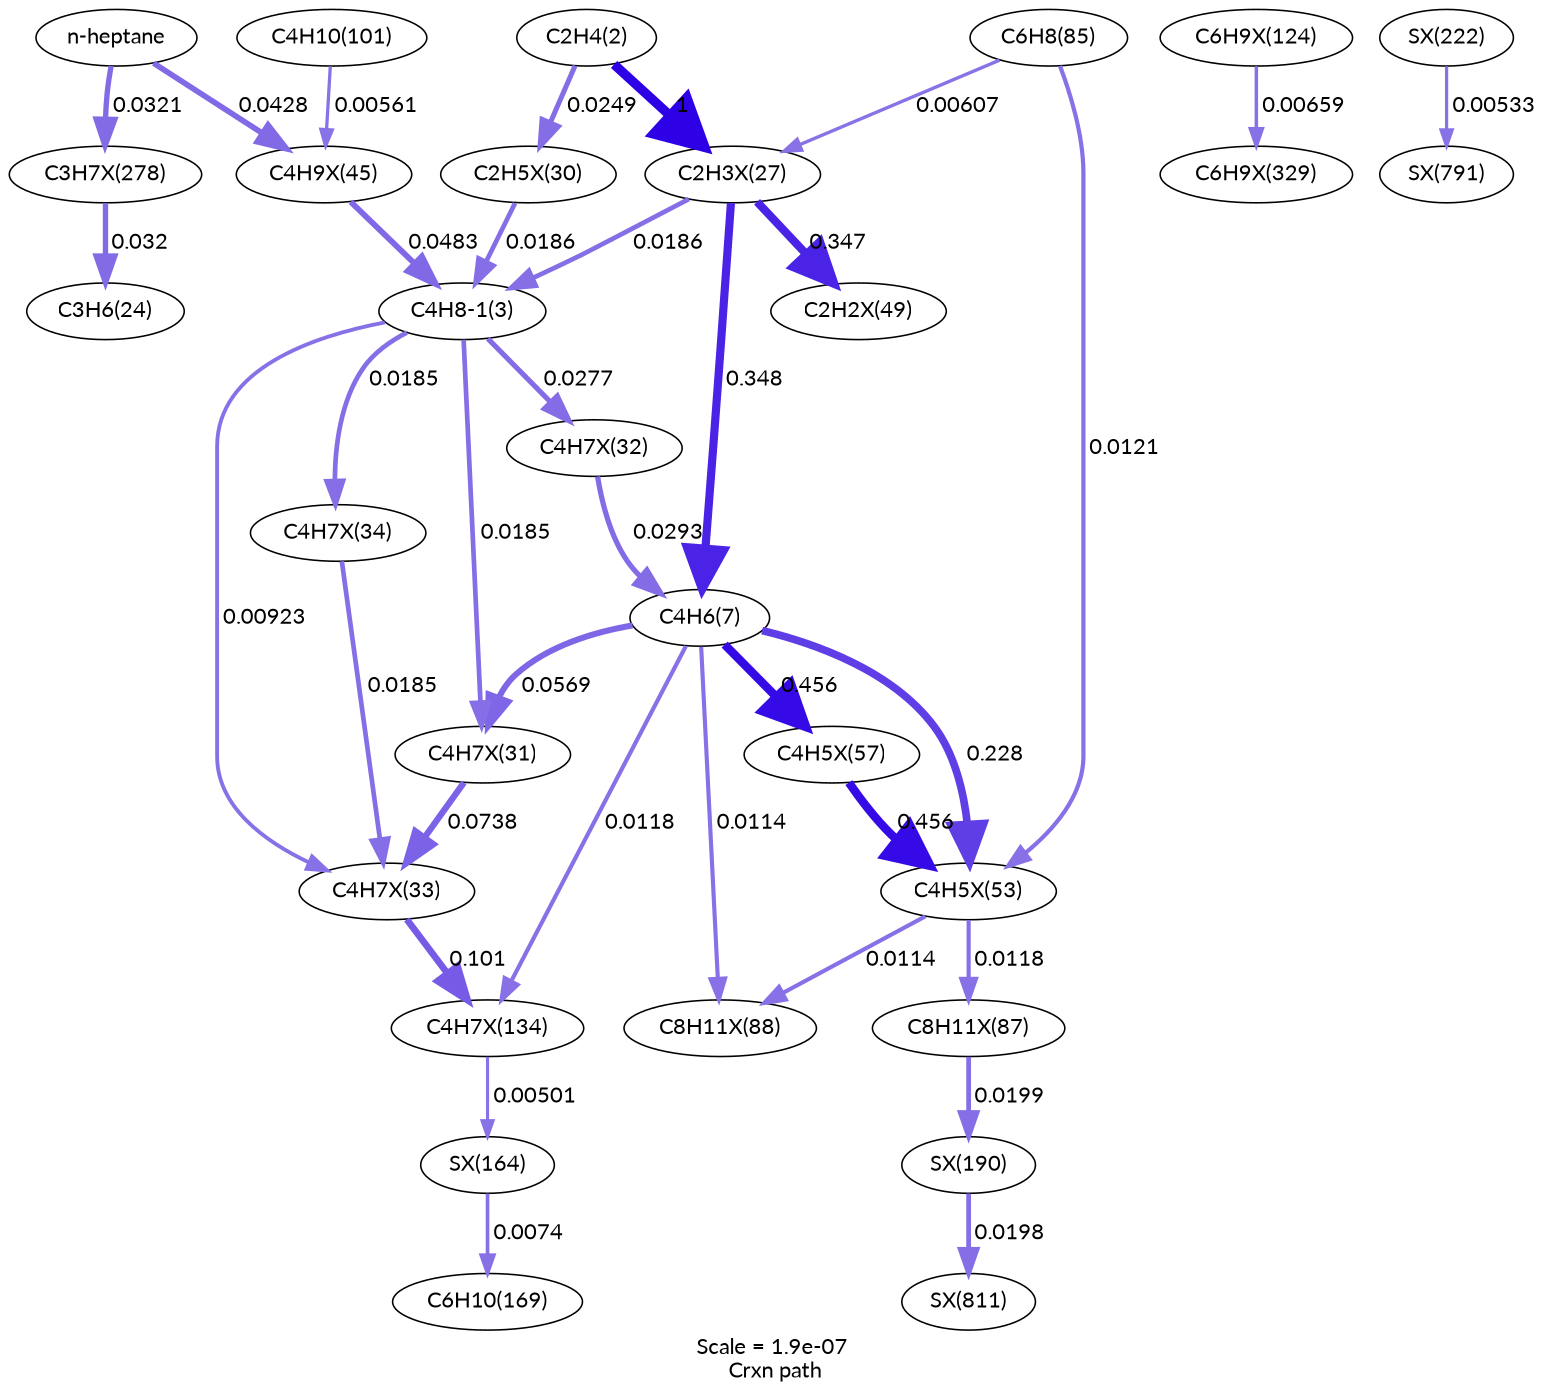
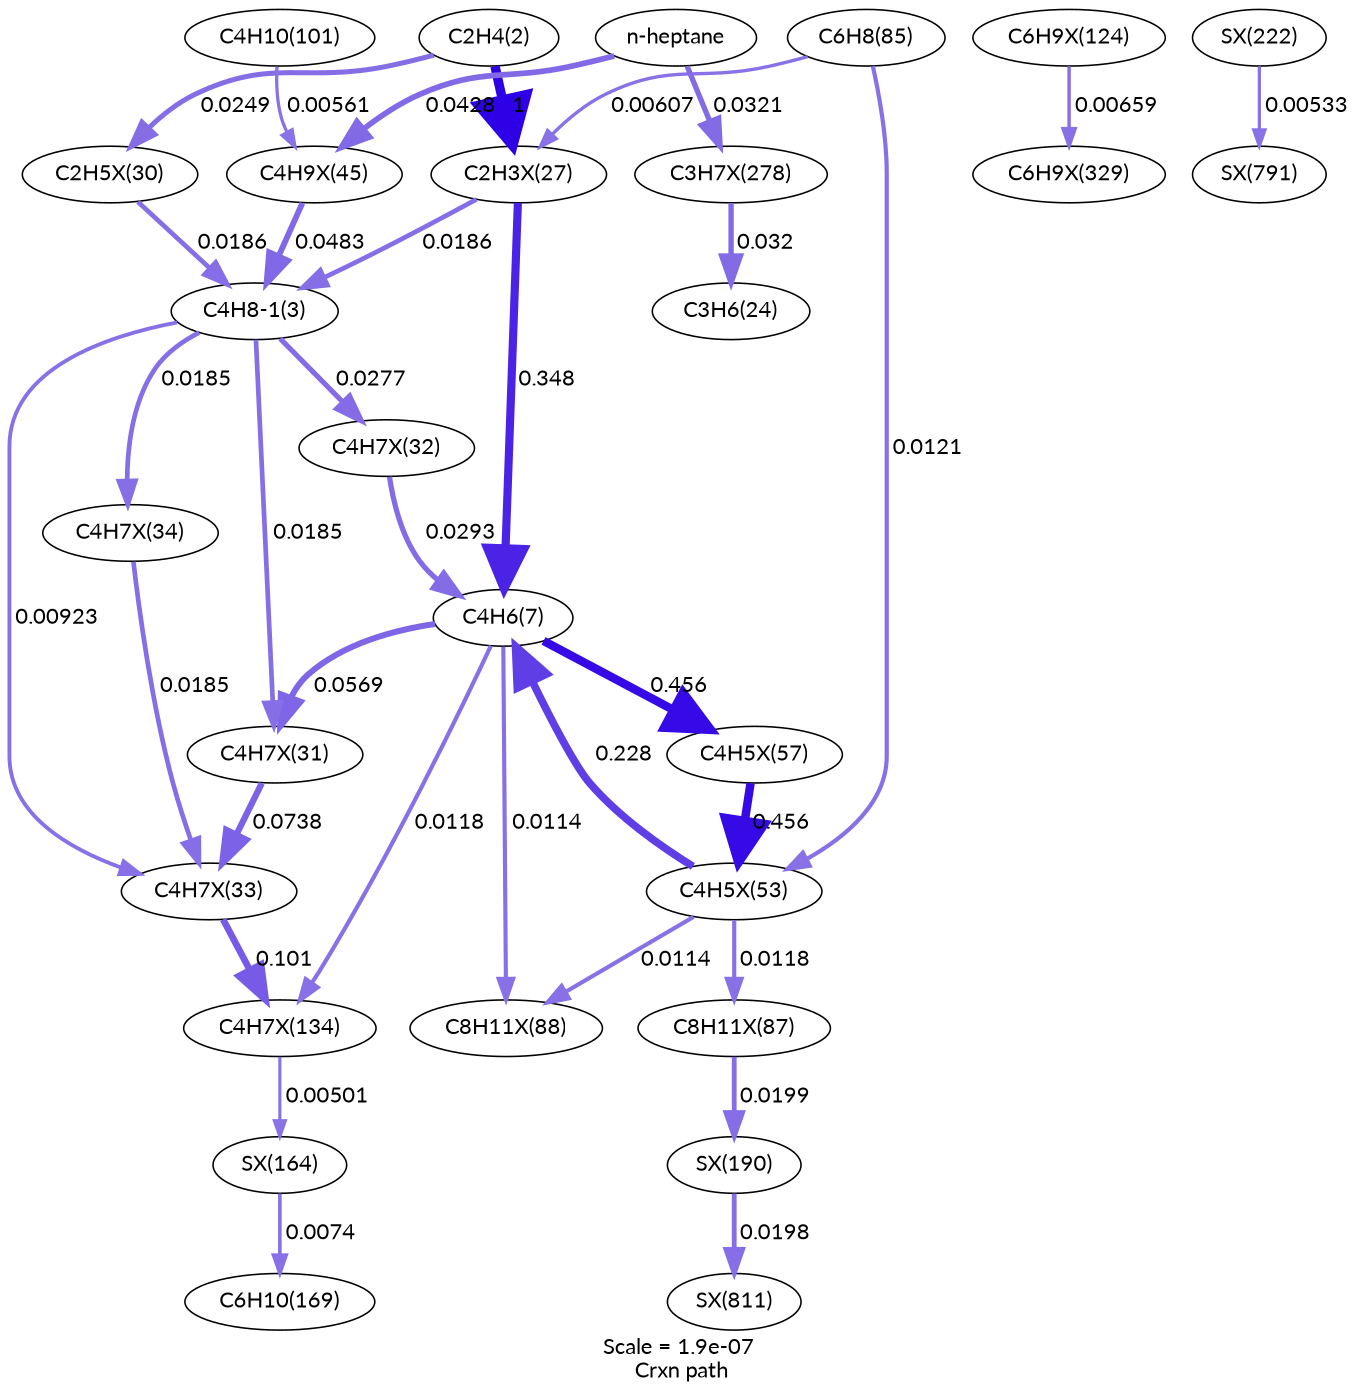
  digraph {
    fontname=Lato
    label="Scale = 1.9e-07\l Crxn path"
    node [fontname=Lato]
    edge [arrowsize=1.49 color="0.7, 0.512, 0.9" fontname=Lato style="setlinewidth(2.99)"]
    n1 [label="C2H4(2)"]
    n2 [label="C2H3X(27)"]
    n3 [label="C2H5X(30)"]
-   n4 [label="C2H2X(49)"]
    n5 [label="C4H6(7)"]
    n6 [label="C4H8-1(3)"]
    n7 [label="C4H5X(57)"]
    n8 [label="C4H5X(53)"]
    n9 [label="C4H7X(31)"]
    n10 [label="C8H11X(88)"]
    n11 [label="C4H7X(134)"]
    n12 [label="C4H7X(32)"]
    n13 [label="C4H7X(33)"]
    n14 [label="C4H7X(34)"]
    n15 [label="C6H8(85)"]
    n16 [label="C8H11X(87)"]
    n17 [label="SX(190)"]
    n18 [label="SX(811)"]
    n19 [label="SX(164)"]
    n20 [label="C4H9X(45)"]
    n21 [label="C6H10(169)"]
    n22 [label="C6H9X(124)"]
    n23 [label="C6H9X(329)"]
    n24 [label="C4H10(101)"]
    n25 [label="n-heptane"]
    n26 [label="C3H7X(278)"]
    n27 [label="C3H6(24)"]
    n28 [label="SX(222)"]
    n29 [label="SX(791)"]
    n1 -> n2 [arrowsize=3 color="0.7, 1.5, 0.9" label=" 1" style="setlinewidth(6)"]
    n1 -> n3 [arrowsize=1.61 color="0.7, 0.525, 0.9" label=" 0.0249" style="setlinewidth(3.21)"]
-   n2 -> n4 [arrowsize=2.6 color="0.7, 0.847, 0.9" label=" 0.347" style="setlinewidth(5.2)"]
    n2 -> n5 [arrowsize=2.6 color="0.7, 0.848, 0.9" label=" 0.348" style="setlinewidth(5.2)"]
    n2 -> n6 [arrowsize=1.5 color="0.7, 0.519, 0.9" label=" 0.0186"]
    n3 -> n6 [arrowsize=1.5 color="0.7, 0.519, 0.9" label=" 0.0186"]
    n5 -> n7 [arrowsize=2.7 color="0.7, 0.956, 0.9" label=" 0.456" style="setlinewidth(5.41)"]
-   n5 -> n8 [arrowsize=2.44 color="0.7, 0.728, 0.9" label=" 0.228" style="setlinewidth(4.88)"]
+   n8 -> n5 [arrowsize=2.44 color="0.7, 0.728, 0.9" label=" 0.228" style="setlinewidth(4.88)"]
    n5 -> n9 [arrowsize=1.92 color="0.7, 0.557, 0.9" label=" 0.0569" style="setlinewidth(3.84)"]
    n5 -> n10 [arrowsize=1.31 color="0.7, 0.511, 0.9" label=" 0.0114" style="setlinewidth(2.63)"]
    n5 -> n11 [arrowsize=1.32 label=" 0.0118" style="setlinewidth(2.65)"]
    n6 -> n9 [color="0.7, 0.518, 0.9" label=" 0.0185"]
    n6 -> n12 [arrowsize=1.65 color="0.7, 0.528, 0.9" label=" 0.0277" style="setlinewidth(3.29)"]
    n6 -> n13 [arrowsize=1.23 color="0.7, 0.509, 0.9" label=" 0.00923" style="setlinewidth(2.46)"]
    n6 -> n14 [color="0.7, 0.518, 0.9" label=" 0.0185"]
    n7 -> n8 [arrowsize=2.7 color="0.7, 0.956, 0.9" label=" 0.456" style="setlinewidth(5.41)"]
    n8 -> n10 [arrowsize=1.31 color="0.7, 0.511, 0.9" label=" 0.0114" style="setlinewidth(2.63)"]
    n8 -> n16 [arrowsize=1.32 label=" 0.0118" style="setlinewidth(2.65)"]
    n9 -> n13 [arrowsize=2.02 color="0.7, 0.574, 0.9" label=" 0.0738" style="setlinewidth(4.03)"]
    n11 -> n19 [arrowsize=1 color="0.7, 0.505, 0.9" label=" 0.00501" style="setlinewidth(2)"]
    n12 -> n5 [arrowsize=1.67 color="0.7, 0.529, 0.9" label=" 0.0293" style="setlinewidth(3.34)"]
    n13 -> n11 [arrowsize=2.13 color="0.7, 0.601, 0.9" label=" 0.101" style="setlinewidth(4.27)"]
    n14 -> n13 [color="0.7, 0.518, 0.9" label=" 0.0185"]
    n15 -> n2 [arrowsize=1.07 color="0.7, 0.506, 0.9" label=" 0.00607" style="setlinewidth(2.15)"]
    n15 -> n8 [arrowsize=1.34 label=" 0.0121" style="setlinewidth(2.67)"]
    n16 -> n17 [arrowsize=1.52 color="0.7, 0.52, 0.9" label=" 0.0199" style="setlinewidth(3.04)"]
    n17 -> n18 [arrowsize=1.52 color="0.7, 0.52, 0.9" label=" 0.0198" style="setlinewidth(3.04)"]
    n19 -> n21 [arrowsize=1.15 color="0.7, 0.507, 0.9" label=" 0.0074" style="setlinewidth(2.3)"]
    n20 -> n6 [arrowsize=1.86 color="0.7, 0.548, 0.9" label=" 0.0483" style="setlinewidth(3.71)"]
    n22 -> n23 [arrowsize=1.1 color="0.7, 0.507, 0.9" label=" 0.00659" style="setlinewidth(2.21)"]
    n24 -> n20 [arrowsize=1.04 color="0.7, 0.506, 0.9" label=" 0.00561" style="setlinewidth(2.09)"]
    n25 -> n20 [arrowsize=1.81 color="0.7, 0.543, 0.9" label=" 0.0428" style="setlinewidth(3.62)"]
    n25 -> n26 [arrowsize=1.7 color="0.7, 0.532, 0.9" label=" 0.0321" style="setlinewidth(3.4)"]
    n26 -> n27 [arrowsize=1.7 color="0.7, 0.532, 0.9" label=" 0.032" style="setlinewidth(3.4)"]
    n28 -> n29 [arrowsize=1.02 color="0.7, 0.505, 0.9" label=" 0.00533" style="setlinewidth(2.05)"]
  }
